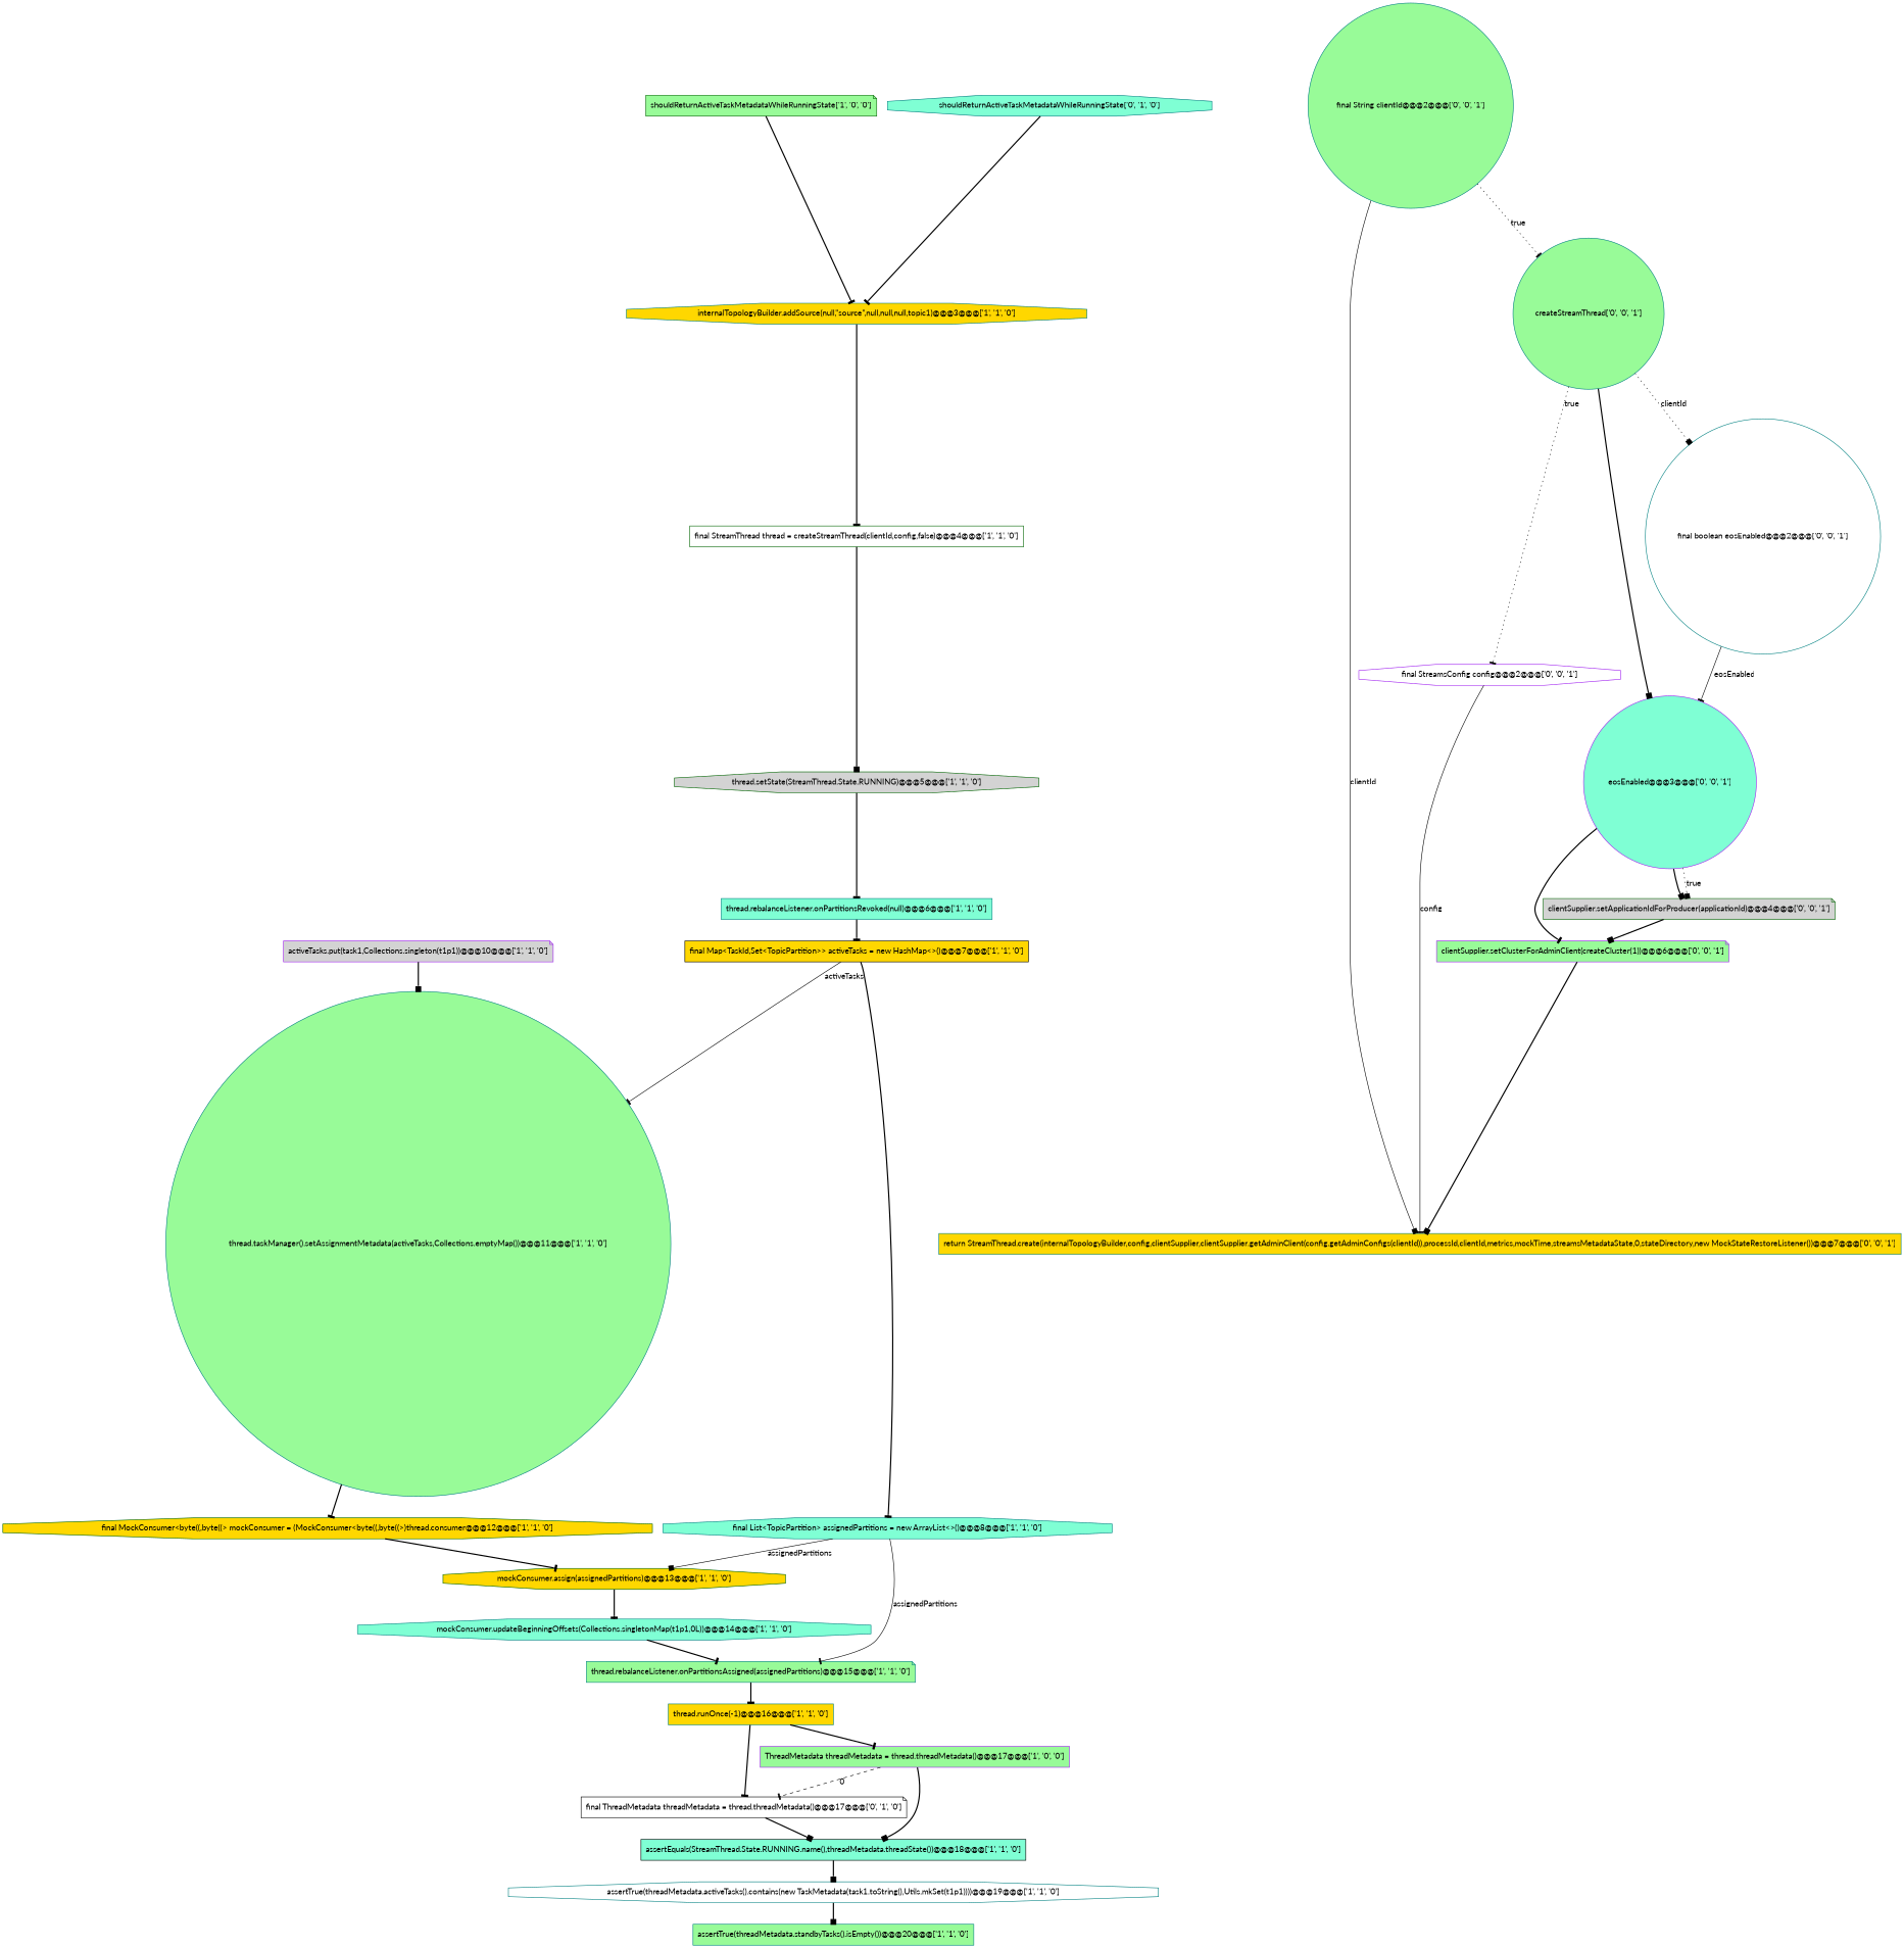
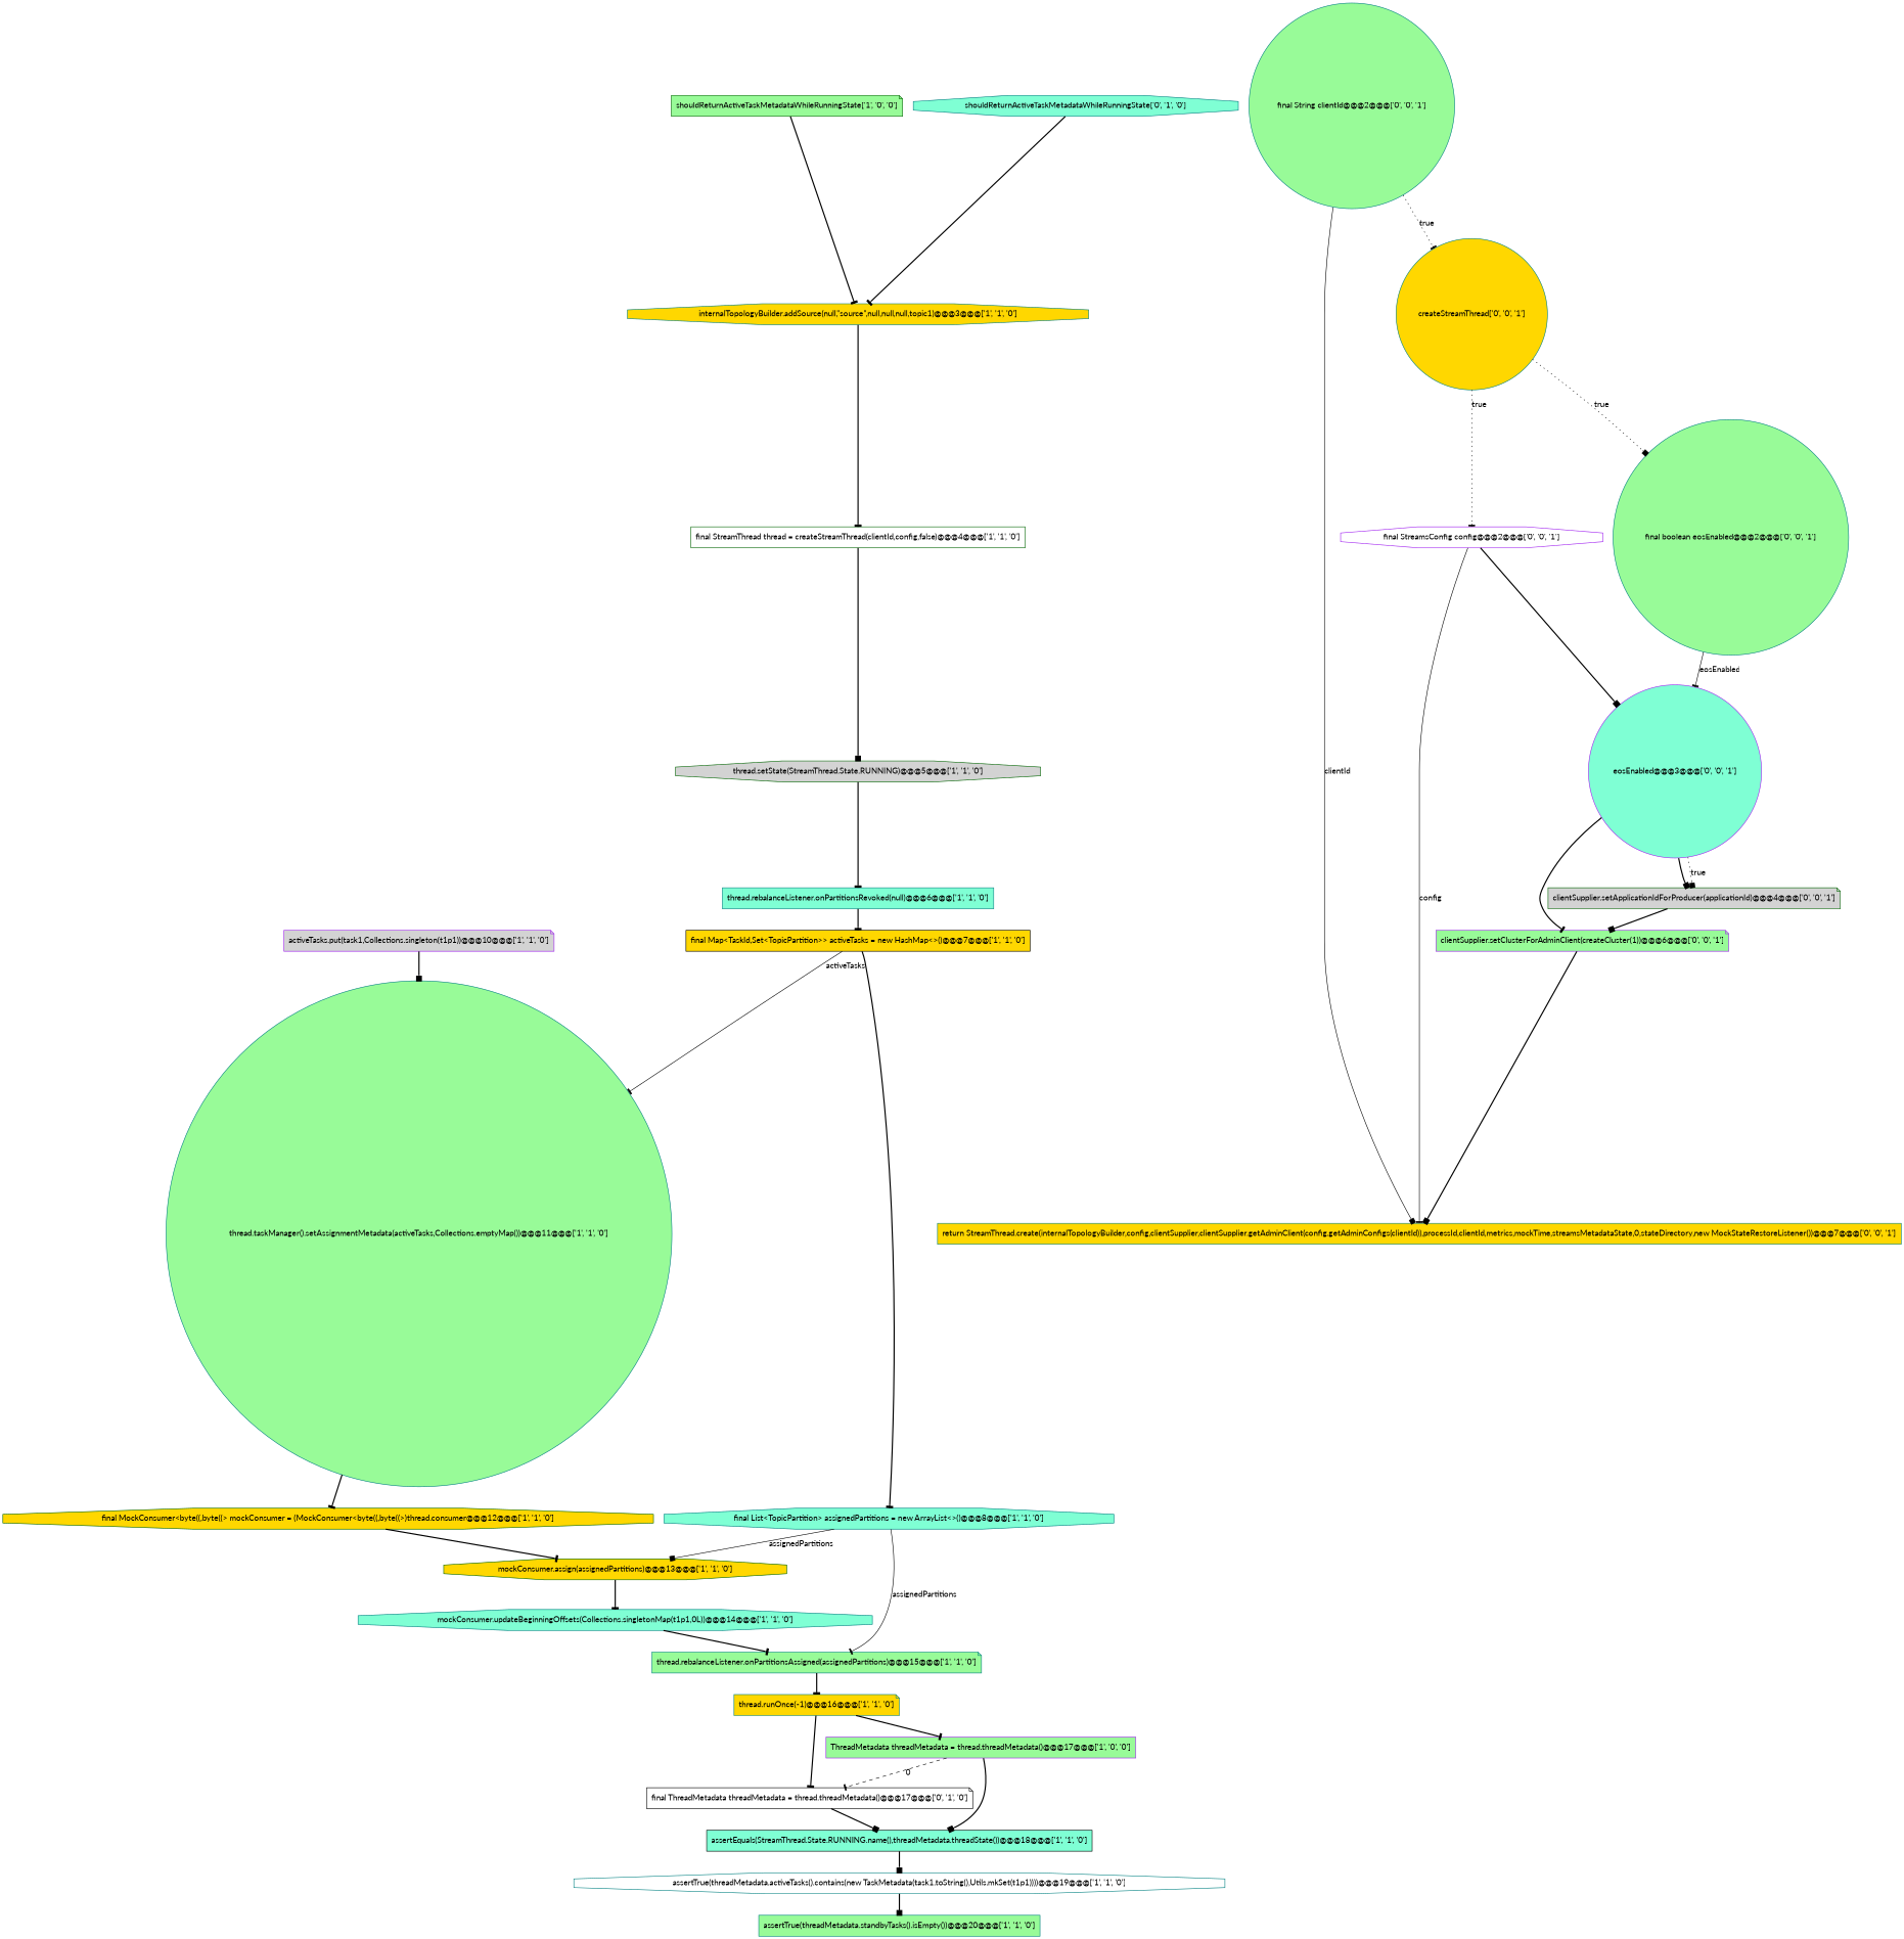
  digraph {
    fontname=Lato
    node [color=teal fillcolor=palegreen fontname=Lato shape=octagon style=filled]
    edge [arrowhead=tee fontname=Lato style=bold]
    n1 [fillcolor=gold label="internalTopologyBuilder.addSource(null,\"source\",null,null,null,topic1)@@@3@@@['1', '1', '0']"]
    n2 [color=darkgreen fillcolor=white label="final StreamThread thread = createStreamThread(clientId,config,false)@@@4@@@['1', '1', '0']" shape=box]
    n3 [color=darkgreen fillcolor=lightgrey label="thread.setState(StreamThread.State.RUNNING)@@@5@@@['1', '1', '0']"]
    n4 [color=darkgreen fillcolor=gold label="mockConsumer.assign(assignedPartitions)@@@13@@@['1', '1', '0']"]
    n5 [fillcolor=aquamarine label="mockConsumer.updateBeginningOffsets(Collections.singletonMap(t1p1,0L))@@@14@@@['1', '1', '0']"]
    n6 [label="thread.rebalanceListener.onPartitionsAssigned(assignedPartitions)@@@15@@@['1', '1', '0']" shape=note]
    n7 [color=purple fillcolor=lightgrey label="activeTasks.put(task1,Collections.singleton(t1p1))@@@10@@@['1', '1', '0']" shape=note]
    n8 [label="thread.taskManager().setAssignmentMetadata(activeTasks,Collections.emptyMap())@@@11@@@['1', '1', '0']" shape=circle]
    n9 [color=darkgreen fillcolor=gold label="final MockConsumer<byte((,byte((> mockConsumer = (MockConsumer<byte((,byte((>)thread.consumer@@@12@@@['1', '1', '0']"]
-   n10 [fillcolor=gold label="thread.runOnce(-1)@@@16@@@['1', '1', '0']" shape=box]
+   n10 [fillcolor=gold label="thread.runOnce(-1)@@@16@@@['1', '1', '0']" shape=note]
    n11 [color=black fillcolor=white label="final ThreadMetadata threadMetadata = thread.threadMetadata()@@@17@@@['0', '1', '0']" shape=note]
    n12 [color=purple label="ThreadMetadata threadMetadata = thread.threadMetadata()@@@17@@@['1', '0', '0']" shape=box]
    n13 [color=black fillcolor=aquamarine label="assertEquals(StreamThread.State.RUNNING.name(),threadMetadata.threadState())@@@18@@@['1', '1', '0']" shape=box]
    n14 [fillcolor=white label="assertTrue(threadMetadata.activeTasks().contains(new TaskMetadata(task1.toString(),Utils.mkSet(t1p1))))@@@19@@@['1', '1', '0']"]
    n15 [label="assertTrue(threadMetadata.standbyTasks().isEmpty())@@@20@@@['1', '1', '0']" shape=box]
    n16 [fillcolor=aquamarine label="thread.rebalanceListener.onPartitionsRevoked(null)@@@6@@@['1', '1', '0']" shape=box]
    n17 [color=black fillcolor=gold label="final Map<TaskId,Set<TopicPartition>> activeTasks = new HashMap<>()@@@7@@@['1', '1', '0']" shape=box]
    n18 [color=purple fillcolor=white label="final StreamsConfig config@@@2@@@['0', '0', '1']"]
    n19 [fillcolor=gold label="return StreamThread.create(internalTopologyBuilder,config,clientSupplier,clientSupplier.getAdminClient(config.getAdminConfigs(clientId)),processId,clientId,metrics,mockTime,streamsMetadataState,0,stateDirectory,new MockStateRestoreListener())@@@7@@@['0', '0', '1']" shape=box]
    n20 [fillcolor=aquamarine label="final List<TopicPartition> assignedPartitions = new ArrayList<>()@@@8@@@['1', '1', '0']"]
    n21 [color=darkgreen label="shouldReturnActiveTaskMetadataWhileRunningState['1', '0', '0']" shape=note]
    n22 [label="final String clientId@@@2@@@['0', '0', '1']" shape=circle]
-   n23 [label="createStreamThread['0', '0', '1']" shape=circle]
+   n23 [fillcolor=gold label="createStreamThread['0', '0', '1']" shape=circle]
    n24 [fillcolor=aquamarine label="shouldReturnActiveTaskMetadataWhileRunningState['0', '1', '0']"]
    n25 [color=purple fillcolor=aquamarine label="eosEnabled@@@3@@@['0', '0', '1']" shape=circle]
    n26 [color=purple label="clientSupplier.setClusterForAdminClient(createCluster(1))@@@6@@@['0', '0', '1']" shape=note]
    n27 [color=darkgreen fillcolor=lightgrey label="clientSupplier.setApplicationIdForProducer(applicationId)@@@4@@@['0', '0', '1']" shape=note]
-   n28 [fillcolor=white label="final boolean eosEnabled@@@2@@@['0', '0', '1']" shape=circle]
+   n28 [label="final boolean eosEnabled@@@2@@@['0', '0', '1']" shape=circle]
    n1 -> n2
    n2 -> n3 [arrowhead=box]
    n3 -> n16
    n4 -> n5
    n5 -> n6
    n6 -> n10
    n7 -> n8 [arrowhead=box]
    n8 -> n9
    n9 -> n4
    n10 -> n11
    n10 -> n12
    n11 -> n13 [arrowhead=box]
    n12 -> n11 [label=0 style=dashed]
    n12 -> n13 [arrowhead=box]
    n13 -> n14 [arrowhead=box]
    n14 -> n15 [arrowhead=box]
    n16 -> n17
    n17 -> n8 [label=activeTasks style=solid]
    n17 -> n20
    n18 -> n19 [label=config style=solid]
    n20 -> n4 [arrowhead=box label=assignedPartitions style=solid]
    n20 -> n6 [label=assignedPartitions style=solid]
    n21 -> n1
    n22 -> n19 [arrowhead=box label=clientId style=solid]
    n22 -> n23 [label=true style=dotted]
    n23 -> n18 [label=true style=dotted]
-   n23 -> n25 [arrowhead=box]
-   n23 -> n28 [arrowhead=box label=clientId style=dotted]
+   n18 -> n25 [arrowhead=box]
+   n23 -> n28 [arrowhead=box label=true style=dotted]
    n24 -> n1
    n25 -> n26
    n25 -> n27 [arrowhead=box]
    n25 -> n27 [arrowhead=box label=true style=dotted]
    n26 -> n19 [arrowhead=box]
    n27 -> n26 [arrowhead=box]
    n28 -> n25 [label=eosEnabled style=solid]
  }
